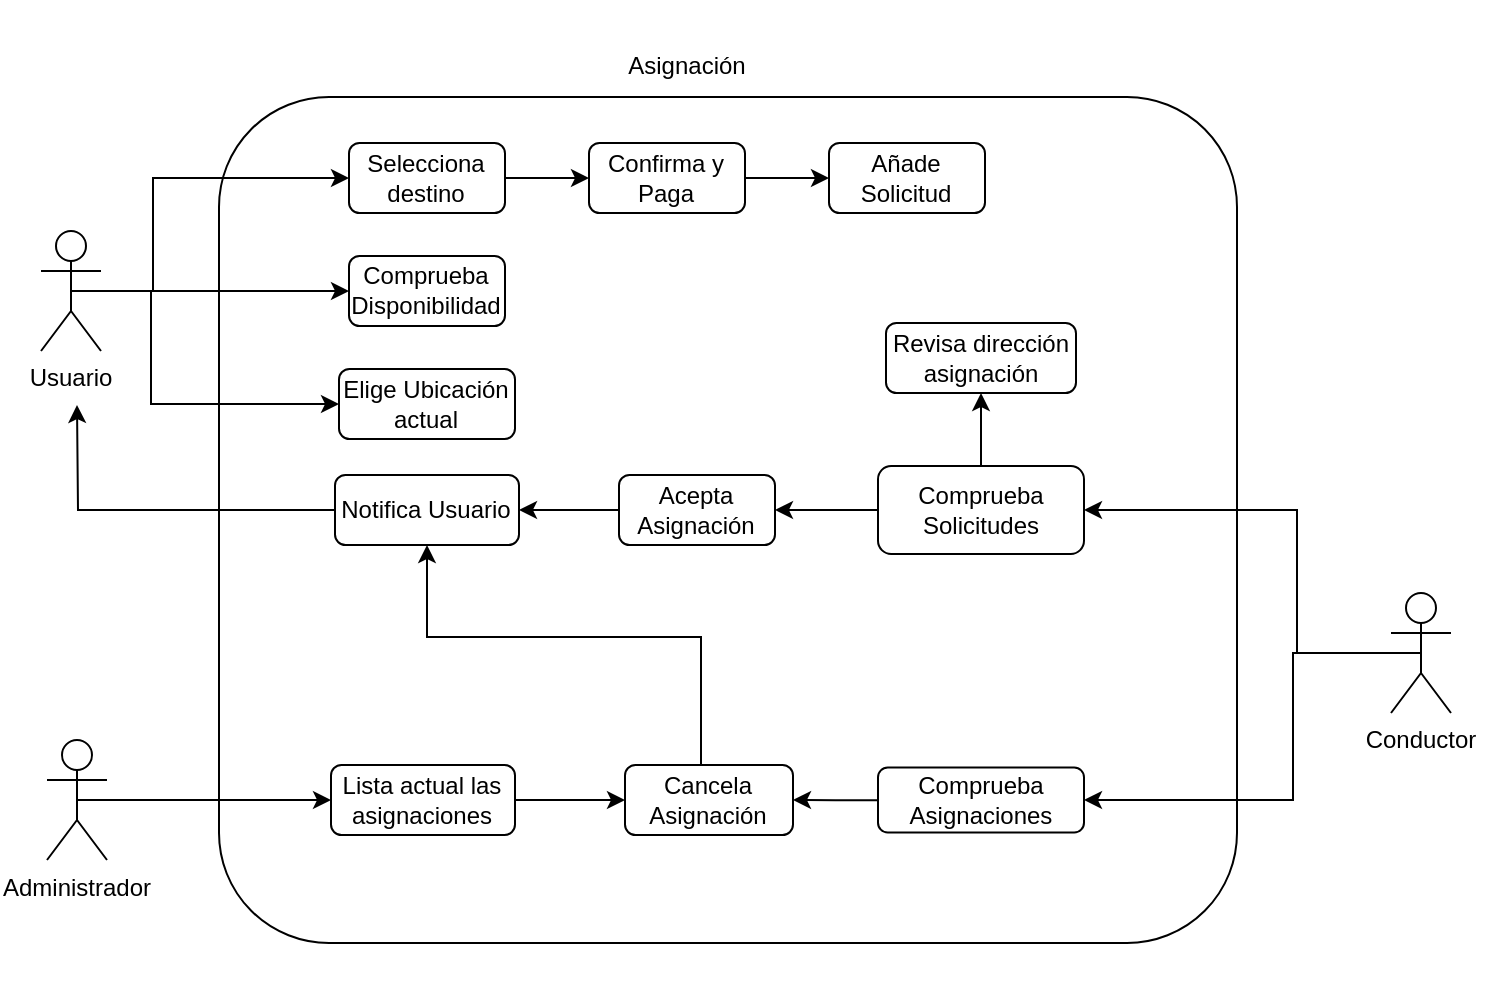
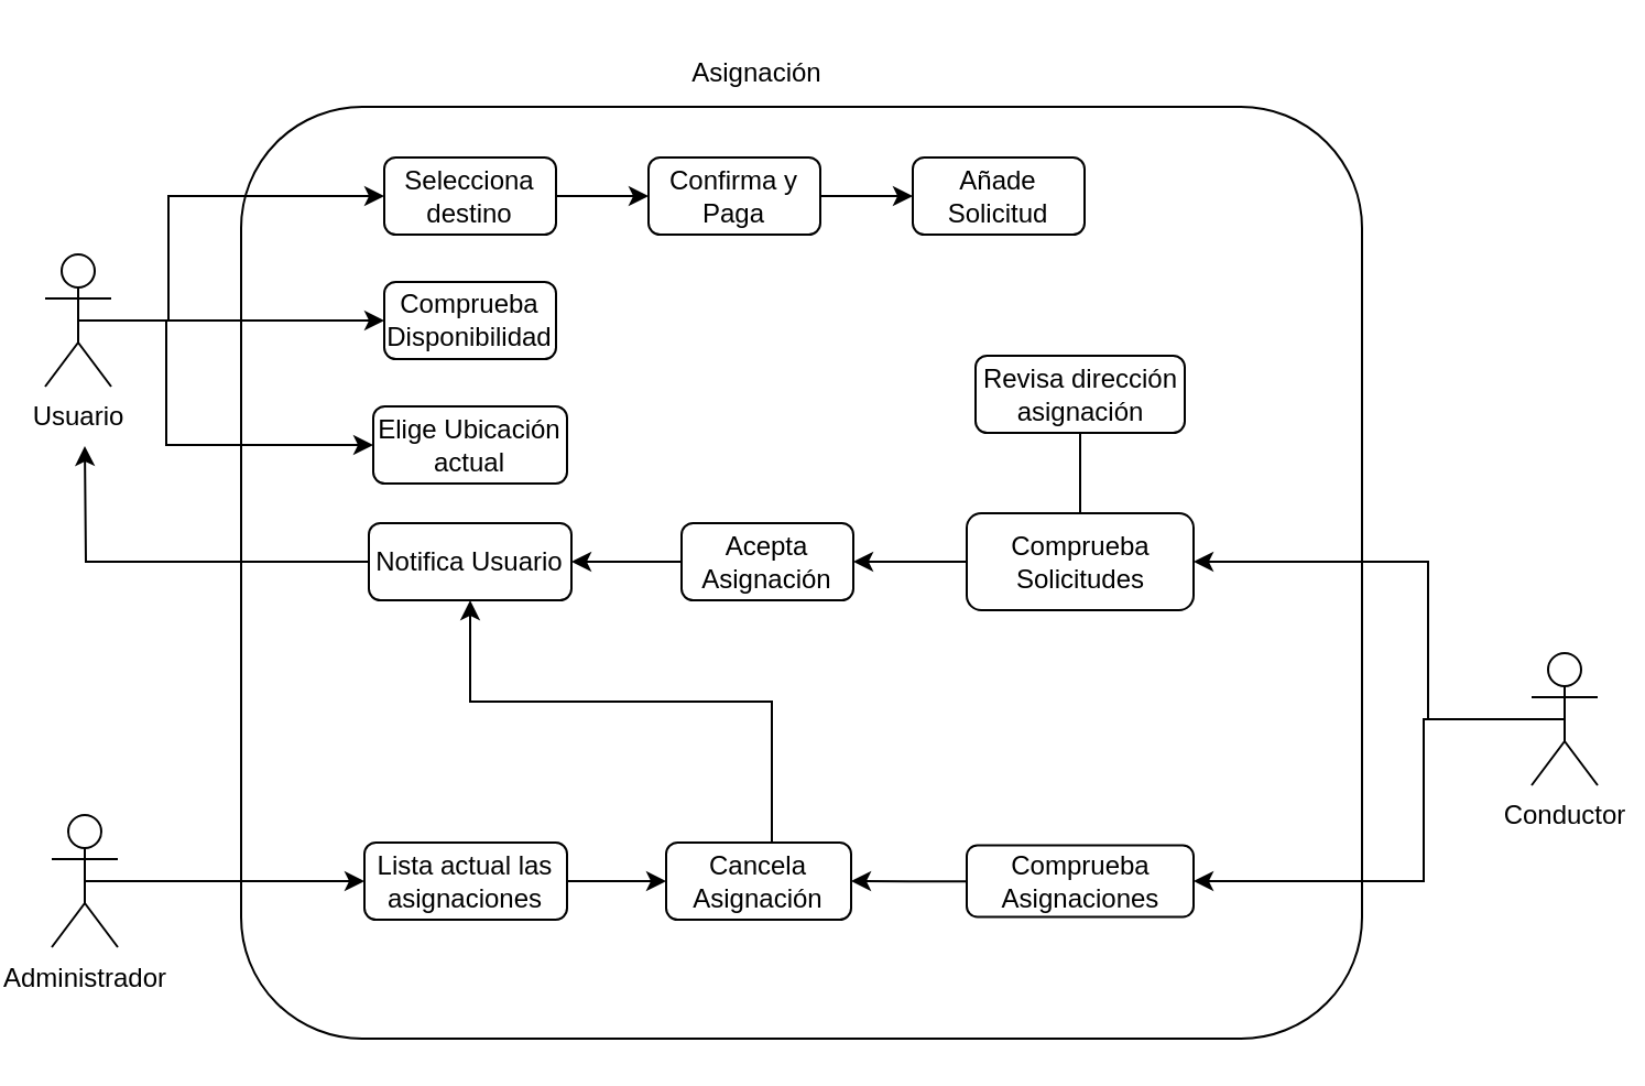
  <mxCell id="0" />
  <mxCell id="1" parent="0" />
  <mxCell id="2" style="edgeStyle=orthogonalEdgeStyle;rounded=0;orthogonalLoop=1;jettySize=auto;html=1;exitX=0.5;exitY=0.5;exitDx=0;exitDy=0;exitPerimeter=0;entryX=0;entryY=0.5;entryDx=0;entryDy=0;" edge="1" parent="1" source="5" target="14"><mxGeometry relative="1" as="geometry"><Array as="points"><mxPoint x="76" y="145" /><mxPoint x="76" y="89" /></Array></mxGeometry></mxCell>
  <mxCell id="3" style="edgeStyle=orthogonalEdgeStyle;rounded=0;orthogonalLoop=1;jettySize=auto;html=1;exitX=0.5;exitY=0.5;exitDx=0;exitDy=0;exitPerimeter=0;entryX=0;entryY=0.5;entryDx=0;entryDy=0;" edge="1" parent="1" source="5" target="17"><mxGeometry relative="1" as="geometry"><Array as="points"><mxPoint x="75" y="145" /><mxPoint x="75" y="202" /><mxPoint x="169" y="202" /></Array></mxGeometry></mxCell>
  <mxCell id="4" style="edgeStyle=orthogonalEdgeStyle;rounded=0;orthogonalLoop=1;jettySize=auto;html=1;exitX=0.5;exitY=0.5;exitDx=0;exitDy=0;exitPerimeter=0;entryX=0;entryY=0.5;entryDx=0;entryDy=0;" edge="1" parent="1" source="5" target="16"><mxGeometry relative="1" as="geometry" /></mxCell>
  <mxCell id="5" value="Usuario&lt;div&gt;&lt;br&gt;&lt;/div&gt;" style="shape=umlActor;verticalLabelPosition=bottom;verticalAlign=top;html=1;outlineConnect=0;" vertex="1" parent="1"><mxGeometry x="20" y="115" width="30" height="60" as="geometry" /></mxCell>
  <mxCell id="6" style="edgeStyle=orthogonalEdgeStyle;rounded=0;orthogonalLoop=1;jettySize=auto;html=1;exitX=0.5;exitY=0.5;exitDx=0;exitDy=0;exitPerimeter=0;entryX=1;entryY=0.5;entryDx=0;entryDy=0;" edge="1" parent="1" source="8" target="20"><mxGeometry relative="1" as="geometry"><Array as="points"><mxPoint x="648" y="326" /><mxPoint x="648" y="255" /></Array></mxGeometry></mxCell>
  <mxCell id="7" style="edgeStyle=orthogonalEdgeStyle;rounded=0;orthogonalLoop=1;jettySize=auto;html=1;exitX=0.5;exitY=0.5;exitDx=0;exitDy=0;exitPerimeter=0;entryX=1;entryY=0.5;entryDx=0;entryDy=0;" edge="1" parent="1" source="8" target="33"><mxGeometry relative="1" as="geometry"><Array as="points"><mxPoint x="646" y="326" /><mxPoint x="646" y="400" /></Array></mxGeometry></mxCell>
  <mxCell id="8" value="Conductor" style="shape=umlActor;verticalLabelPosition=bottom;verticalAlign=top;html=1;outlineConnect=0;" vertex="1" parent="1"><mxGeometry x="695" y="296" width="30" height="60" as="geometry" /></mxCell>
  <mxCell id="9" style="edgeStyle=orthogonalEdgeStyle;rounded=0;orthogonalLoop=1;jettySize=auto;html=1;exitX=0.5;exitY=0.5;exitDx=0;exitDy=0;exitPerimeter=0;entryX=0;entryY=0.5;entryDx=0;entryDy=0;" edge="1" parent="1" source="10" target="29"><mxGeometry relative="1" as="geometry" /></mxCell>
  <mxCell id="10" value="Administrador" style="shape=umlActor;verticalLabelPosition=bottom;verticalAlign=top;html=1;outlineConnect=0;" vertex="1" parent="1"><mxGeometry x="23" y="369.5" width="30" height="60" as="geometry" /></mxCell>
  <mxCell id="11" value="" style="rounded=1;whiteSpace=wrap;html=1;arcSize=13;fillColor=none;" vertex="1" parent="1"><mxGeometry x="109" y="48" width="509" height="423" as="geometry" /></mxCell>
  <mxCell id="12" value="Asignación" style="text;html=1;align=center;verticalAlign=middle;resizable=0;points=[];autosize=1;strokeColor=none;fillColor=none;" vertex="1" parent="1"><mxGeometry x="306" y="20" width="73" height="26" as="geometry" /></mxCell>
  <mxCell id="13" style="edgeStyle=orthogonalEdgeStyle;rounded=0;orthogonalLoop=1;jettySize=auto;html=1;entryX=0;entryY=0.5;entryDx=0;entryDy=0;" edge="1" parent="1" source="14" target="15"><mxGeometry relative="1" as="geometry" /></mxCell>
  <mxCell id="14" value="Selecciona destino" style="rounded=1;whiteSpace=wrap;html=1;" vertex="1" parent="1"><mxGeometry x="174" y="71" width="78" height="35" as="geometry" /></mxCell>
  <mxCell id="15" value="Confirma y Paga" style="rounded=1;whiteSpace=wrap;html=1;" vertex="1" parent="1"><mxGeometry y="71" width="78" height="35" as="geometry" x="294" /></mxCell>
  <mxCell id="16" value="Comprueba&lt;div&gt;Disponibilidad&lt;/div&gt;" style="rounded=1;whiteSpace=wrap;html=1;" vertex="1" parent="1"><mxGeometry x="174" y="127.5" width="78" height="35" as="geometry" /></mxCell>
  <mxCell id="17" value="Elige Ubicación actual" style="rounded=1;whiteSpace=wrap;html=1;" vertex="1" parent="1"><mxGeometry x="169" y="184" width="88" height="35" as="geometry" /></mxCell>
  <mxCell id="18" style="edgeStyle=orthogonalEdgeStyle;rounded=0;orthogonalLoop=1;jettySize=auto;html=1;entryX=1;entryY=0.5;entryDx=0;entryDy=0;" edge="1" parent="1" source="20" target="24"><mxGeometry relative="1" as="geometry" /></mxCell>
- <mxCell id="19" style="edgeStyle=orthogonalEdgeStyle;rounded=0;orthogonalLoop=1;jettySize=auto;html=1;entryX=0.5;entryY=1;entryDx=0;entryDy=0;" edge="1" parent="1" source="20" target="25"><mxGeometry relative="1" as="geometry" /></mxCell>
+ <mxCell id="19" style="edgeStyle=orthogonalEdgeStyle;rounded=0;orthogonalLoop=1;jettySize=auto;html=1;entryX=0.5;entryY=1;entryDx=0;entryDy=0;endArrow=none;" edge="1" parent="1" source="20" target="25"><mxGeometry relative="1" as="geometry" /></mxCell>
  <mxCell id="20" value="Comprueba Solicitudes" style="rounded=1;whiteSpace=wrap;html=1;" vertex="1" parent="1"><mxGeometry x="438.5" y="232.5" width="103" height="44" as="geometry" /></mxCell>
  <mxCell id="21" style="edgeStyle=orthogonalEdgeStyle;rounded=0;orthogonalLoop=1;jettySize=auto;html=1;" edge="1" parent="1" source="22"><mxGeometry relative="1" as="geometry"><mxPoint x="38" y="202" as="targetPoint" /></mxGeometry></mxCell>
  <mxCell id="22" value="Notifica Usuario" style="rounded=1;whiteSpace=wrap;html=1;" vertex="1" parent="1"><mxGeometry x="167" y="237" width="92" height="35" as="geometry" /></mxCell>
  <mxCell id="23" style="edgeStyle=orthogonalEdgeStyle;rounded=0;orthogonalLoop=1;jettySize=auto;html=1;entryX=1;entryY=0.5;entryDx=0;entryDy=0;" edge="1" parent="1" source="24" target="22"><mxGeometry relative="1" as="geometry" /></mxCell>
  <mxCell id="24" value="Acepta Asignación" style="rounded=1;whiteSpace=wrap;html=1;" vertex="1" parent="1"><mxGeometry x="309" y="237" width="78" height="35" as="geometry" /></mxCell>
  <mxCell id="25" value="Revisa dirección asignación" style="rounded=1;whiteSpace=wrap;html=1;" vertex="1" parent="1"><mxGeometry x="442.5" y="161" width="95" height="35" as="geometry" /></mxCell>
  <mxCell id="26" style="edgeStyle=orthogonalEdgeStyle;rounded=0;orthogonalLoop=1;jettySize=auto;html=1;" edge="1" parent="1" source="27" target="22"><mxGeometry relative="1" as="geometry"><Array as="points"><mxPoint x="350" y="318" /><mxPoint x="213" y="318" /></Array></mxGeometry></mxCell>
- <mxCell id="27" value="Cancela Asignación" style="rounded=1;whiteSpace=wrap;html=1;" vertex="1" parent="1"><mxGeometry x="312" y="382" width="84" height="35" as="geometry" /></mxCell>
+ <mxCell id="27" value="Cancela Asignación" style="rounded=1;whiteSpace=wrap;html=1;" vertex="1" parent="1"><mxGeometry x="302" y="382" width="84" height="35" as="geometry" /></mxCell>
  <mxCell id="28" style="edgeStyle=orthogonalEdgeStyle;rounded=0;orthogonalLoop=1;jettySize=auto;html=1;entryX=0;entryY=0.5;entryDx=0;entryDy=0;" edge="1" parent="1" source="29" target="27"><mxGeometry relative="1" as="geometry" /></mxCell>
  <mxCell id="29" value="Lista actual las asignaciones" style="rounded=1;whiteSpace=wrap;html=1;" vertex="1" parent="1"><mxGeometry x="165" y="382" width="92" height="35" as="geometry" /></mxCell>
  <mxCell id="30" value="" style="edgeStyle=orthogonalEdgeStyle;rounded=0;orthogonalLoop=1;jettySize=auto;html=1;" edge="1" parent="1" source="15" target="31"><mxGeometry relative="1" as="geometry"><mxPoint x="384" y="89" as="sourcePoint" /><mxPoint x="457" y="88.5" as="targetPoint" /></mxGeometry></mxCell>
  <mxCell id="31" value="Añade Solicitud" style="rounded=1;whiteSpace=wrap;html=1;" vertex="1" parent="1"><mxGeometry x="414" y="71" width="78" height="35" as="geometry" /></mxCell>
  <mxCell id="32" style="edgeStyle=orthogonalEdgeStyle;rounded=0;orthogonalLoop=1;jettySize=auto;html=1;" edge="1" parent="1" source="33" target="27"><mxGeometry relative="1" as="geometry" /></mxCell>
  <mxCell id="33" value="Comprueba Asignaciones" style="rounded=1;whiteSpace=wrap;html=1;" vertex="1" parent="1"><mxGeometry x="438.5" y="383.25" width="103" height="32.5" as="geometry" /></mxCell>
